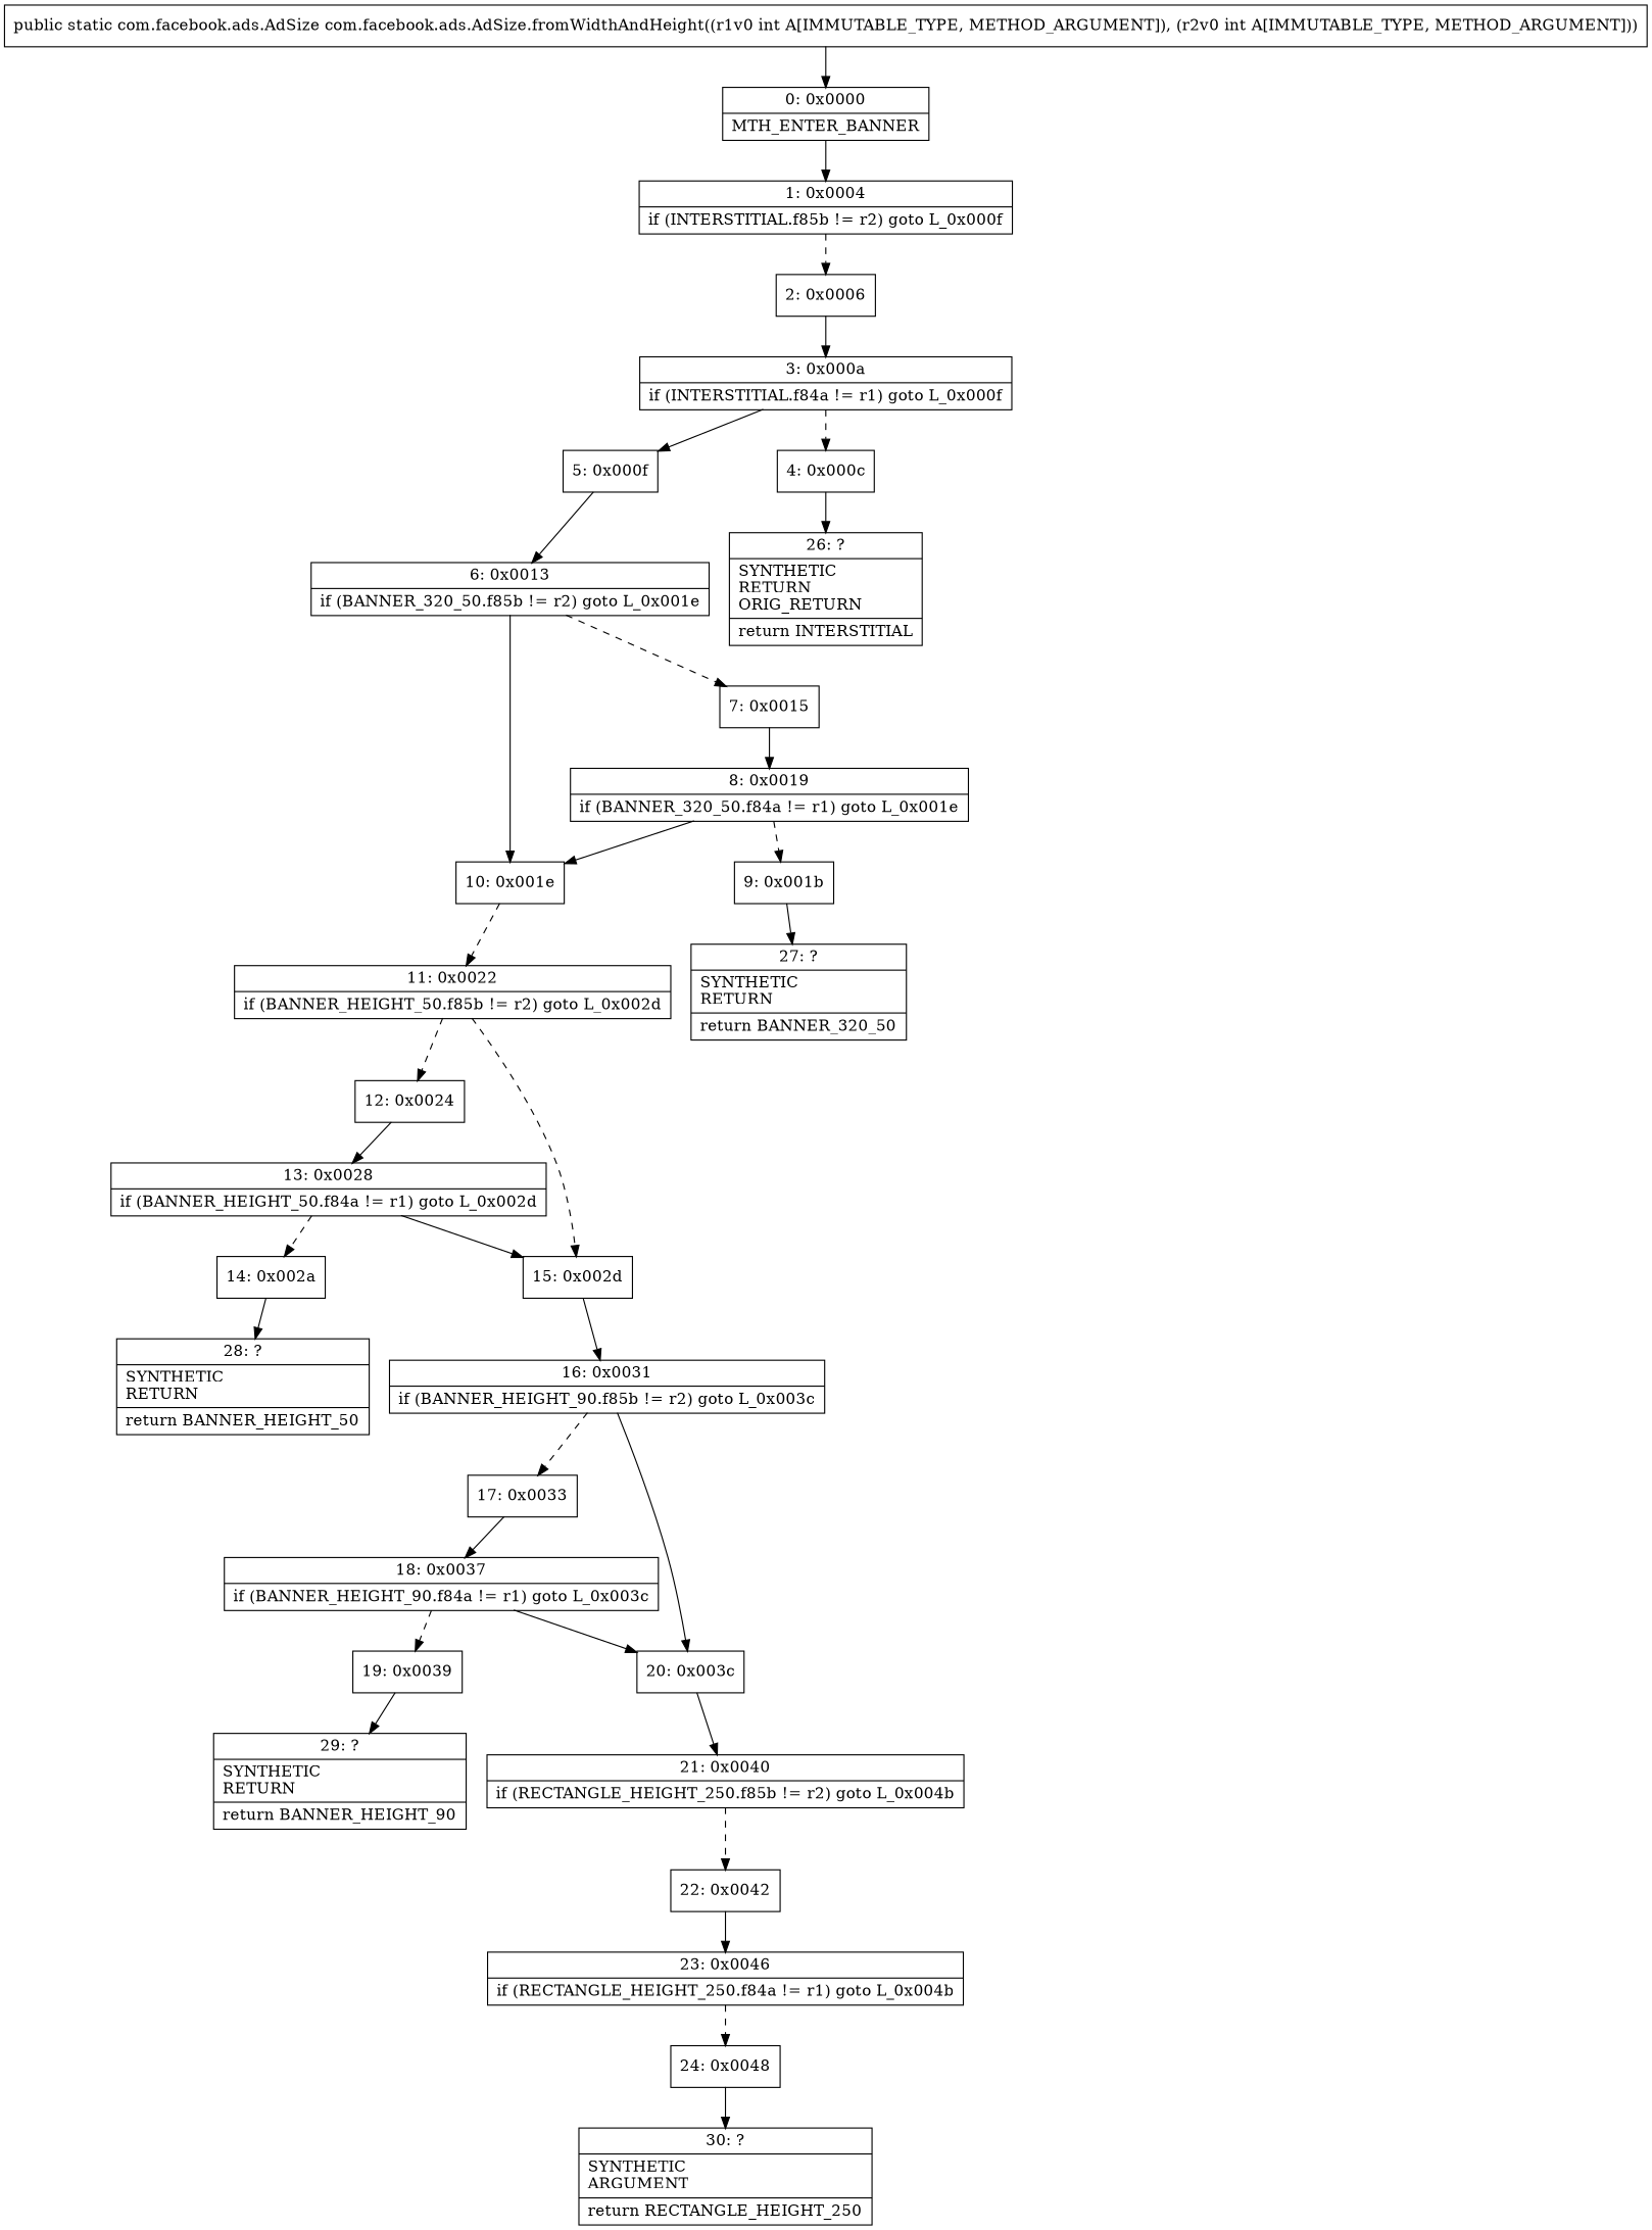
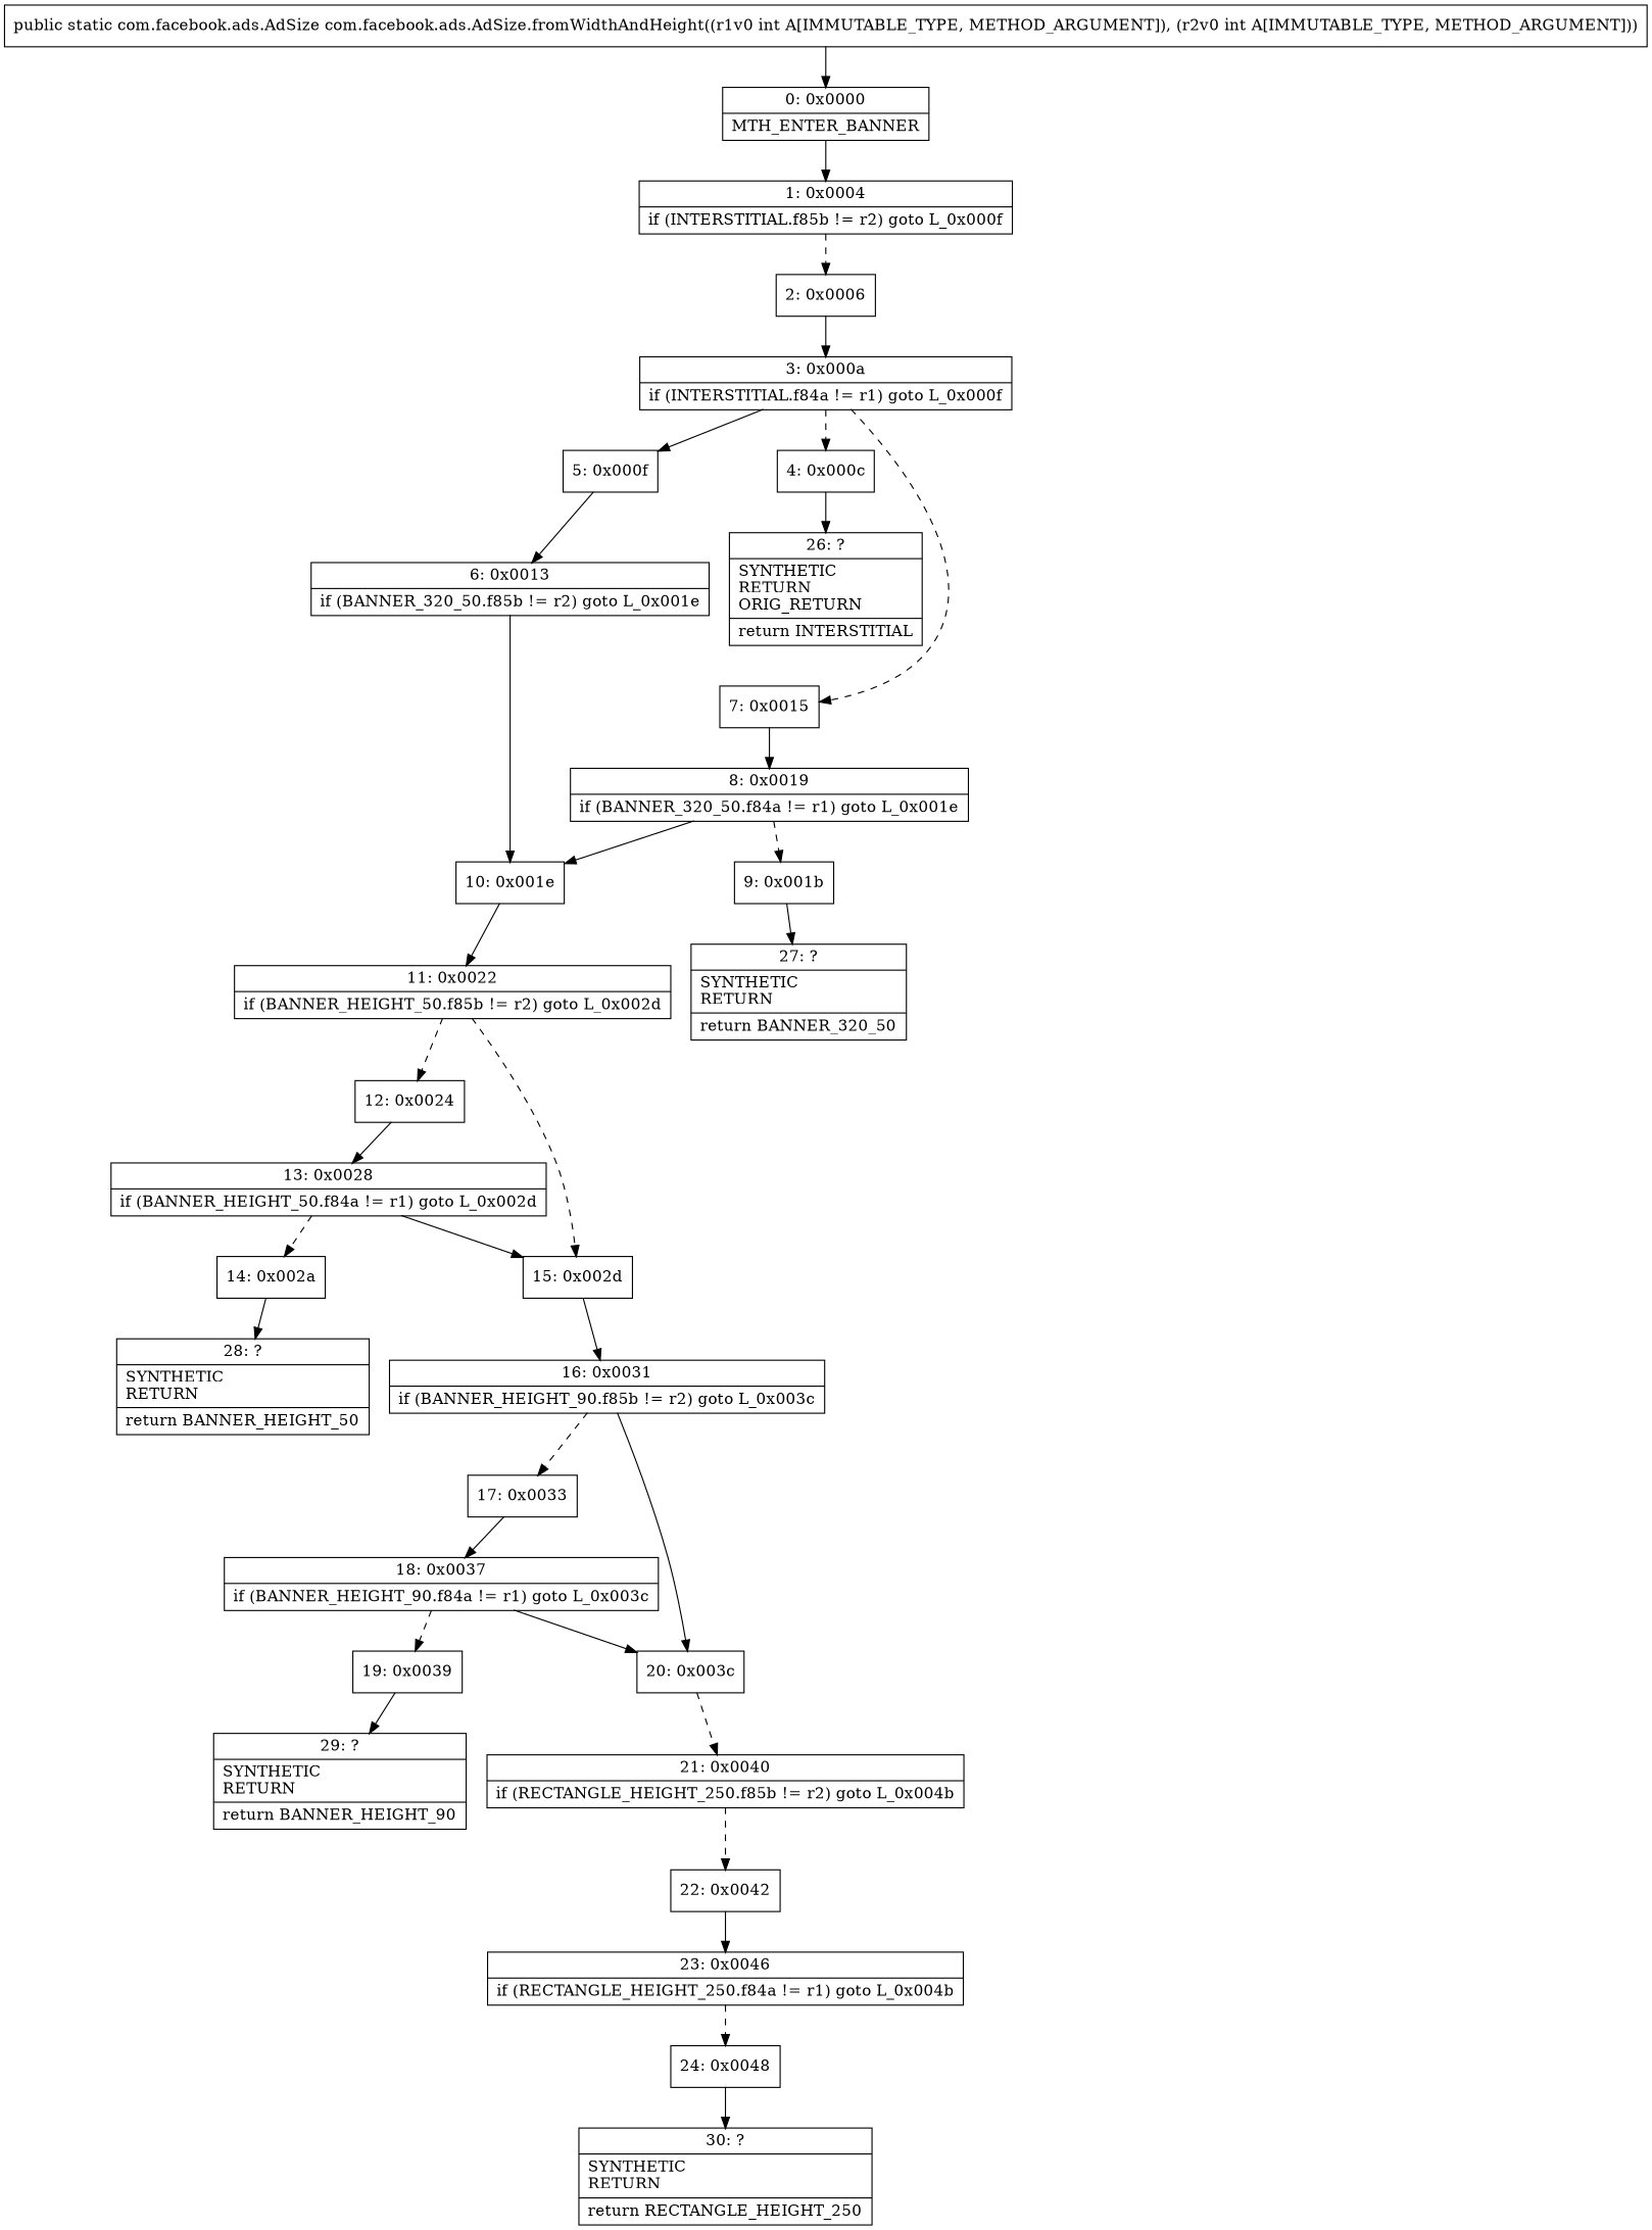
  digraph {
    node [shape=record]
    n1 [label="{0\:\ 0x0000|MTH_ENTER_BANNER\l}"]
    n2 [label="{1\:\ 0x0004|if (INTERSTITIAL.f85b != r2) goto L_0x000f\l}"]
    n3 [label="{2\:\ 0x0006}"]
    n4 [label="{3\:\ 0x000a|if (INTERSTITIAL.f84a != r1) goto L_0x000f\l}"]
    n5 [label="{5\:\ 0x000f}"]
    n6 [label="{6\:\ 0x0013|if (BANNER_320_50.f85b != r2) goto L_0x001e\l}"]
    n7 [label="{4\:\ 0x000c}"]
    n8 [label="{26\:\ ?|SYNTHETIC\lRETURN\lORIG_RETURN\l|return INTERSTITIAL\l}"]
    n9 [label="{7\:\ 0x0015}"]
    n10 [label="{10\:\ 0x001e}"]
    n11 [label="{8\:\ 0x0019|if (BANNER_320_50.f84a != r1) goto L_0x001e\l}"]
    n12 [label="{11\:\ 0x0022|if (BANNER_HEIGHT_50.f85b != r2) goto L_0x002d\l}"]
    n13 [label="{9\:\ 0x001b}"]
    n14 [label="{27\:\ ?|SYNTHETIC\lRETURN\l|return BANNER_320_50\l}"]
    n15 [label="{12\:\ 0x0024}"]
    n16 [label="{15\:\ 0x002d}"]
    n17 [label="{13\:\ 0x0028|if (BANNER_HEIGHT_50.f84a != r1) goto L_0x002d\l}"]
    n18 [label="{16\:\ 0x0031|if (BANNER_HEIGHT_90.f85b != r2) goto L_0x003c\l}"]
    n19 [label="{14\:\ 0x002a}"]
    n20 [label="{28\:\ ?|SYNTHETIC\lRETURN\l|return BANNER_HEIGHT_50\l}"]
    n21 [label="{17\:\ 0x0033}"]
    n22 [label="{20\:\ 0x003c}"]
    n23 [label="{18\:\ 0x0037|if (BANNER_HEIGHT_90.f84a != r1) goto L_0x003c\l}"]
    n24 [label="{21\:\ 0x0040|if (RECTANGLE_HEIGHT_250.f85b != r2) goto L_0x004b\l}"]
    n25 [label="{19\:\ 0x0039}"]
    n26 [label="{29\:\ ?|SYNTHETIC\lRETURN\l|return BANNER_HEIGHT_90\l}"]
    n27 [label="{22\:\ 0x0042}"]
    n28 [label="{23\:\ 0x0046|if (RECTANGLE_HEIGHT_250.f84a != r1) goto L_0x004b\l}"]
    n29 [label="{24\:\ 0x0048}"]
-   n30 [label="{30\:\ ?|SYNTHETIC\lARGUMENT\l|return RECTANGLE_HEIGHT_250\l}"]
+   n30 [label="{30\:\ ?|SYNTHETIC\lRETURN\l|return RECTANGLE_HEIGHT_250\l}"]
    n31 [label="{public static com.facebook.ads.AdSize com.facebook.ads.AdSize.fromWidthAndHeight((r1v0 int A[IMMUTABLE_TYPE, METHOD_ARGUMENT]), (r2v0 int A[IMMUTABLE_TYPE, METHOD_ARGUMENT])) }"]
    n1 -> n2
    n2 -> n3 [style=dashed]
    n3 -> n4
    n4 -> n5
    n4 -> n7 [style=dashed]
    n5 -> n6
-   n6 -> n9 [style=dashed]
+   n4 -> n9 [style=dashed]
    n6 -> n10
    n7 -> n8
    n9 -> n11
-   n10 -> n12 [style=dashed]
+   n10 -> n12
    n11 -> n10
    n11 -> n13 [style=dashed]
    n12 -> n15 [style=dashed]
    n12 -> n16 [style=dashed]
    n13 -> n14
    n15 -> n17
    n16 -> n18
    n17 -> n16
    n17 -> n19 [style=dashed]
    n18 -> n21 [style=dashed]
    n18 -> n22
    n19 -> n20
    n21 -> n23
-   n22 -> n24
+   n22 -> n24 [style=dashed]
    n23 -> n22
    n23 -> n25 [style=dashed]
    n24 -> n27 [style=dashed]
    n25 -> n26
    n27 -> n28
    n28 -> n29 [style=dashed]
    n29 -> n30
    n31 -> n1
  }
